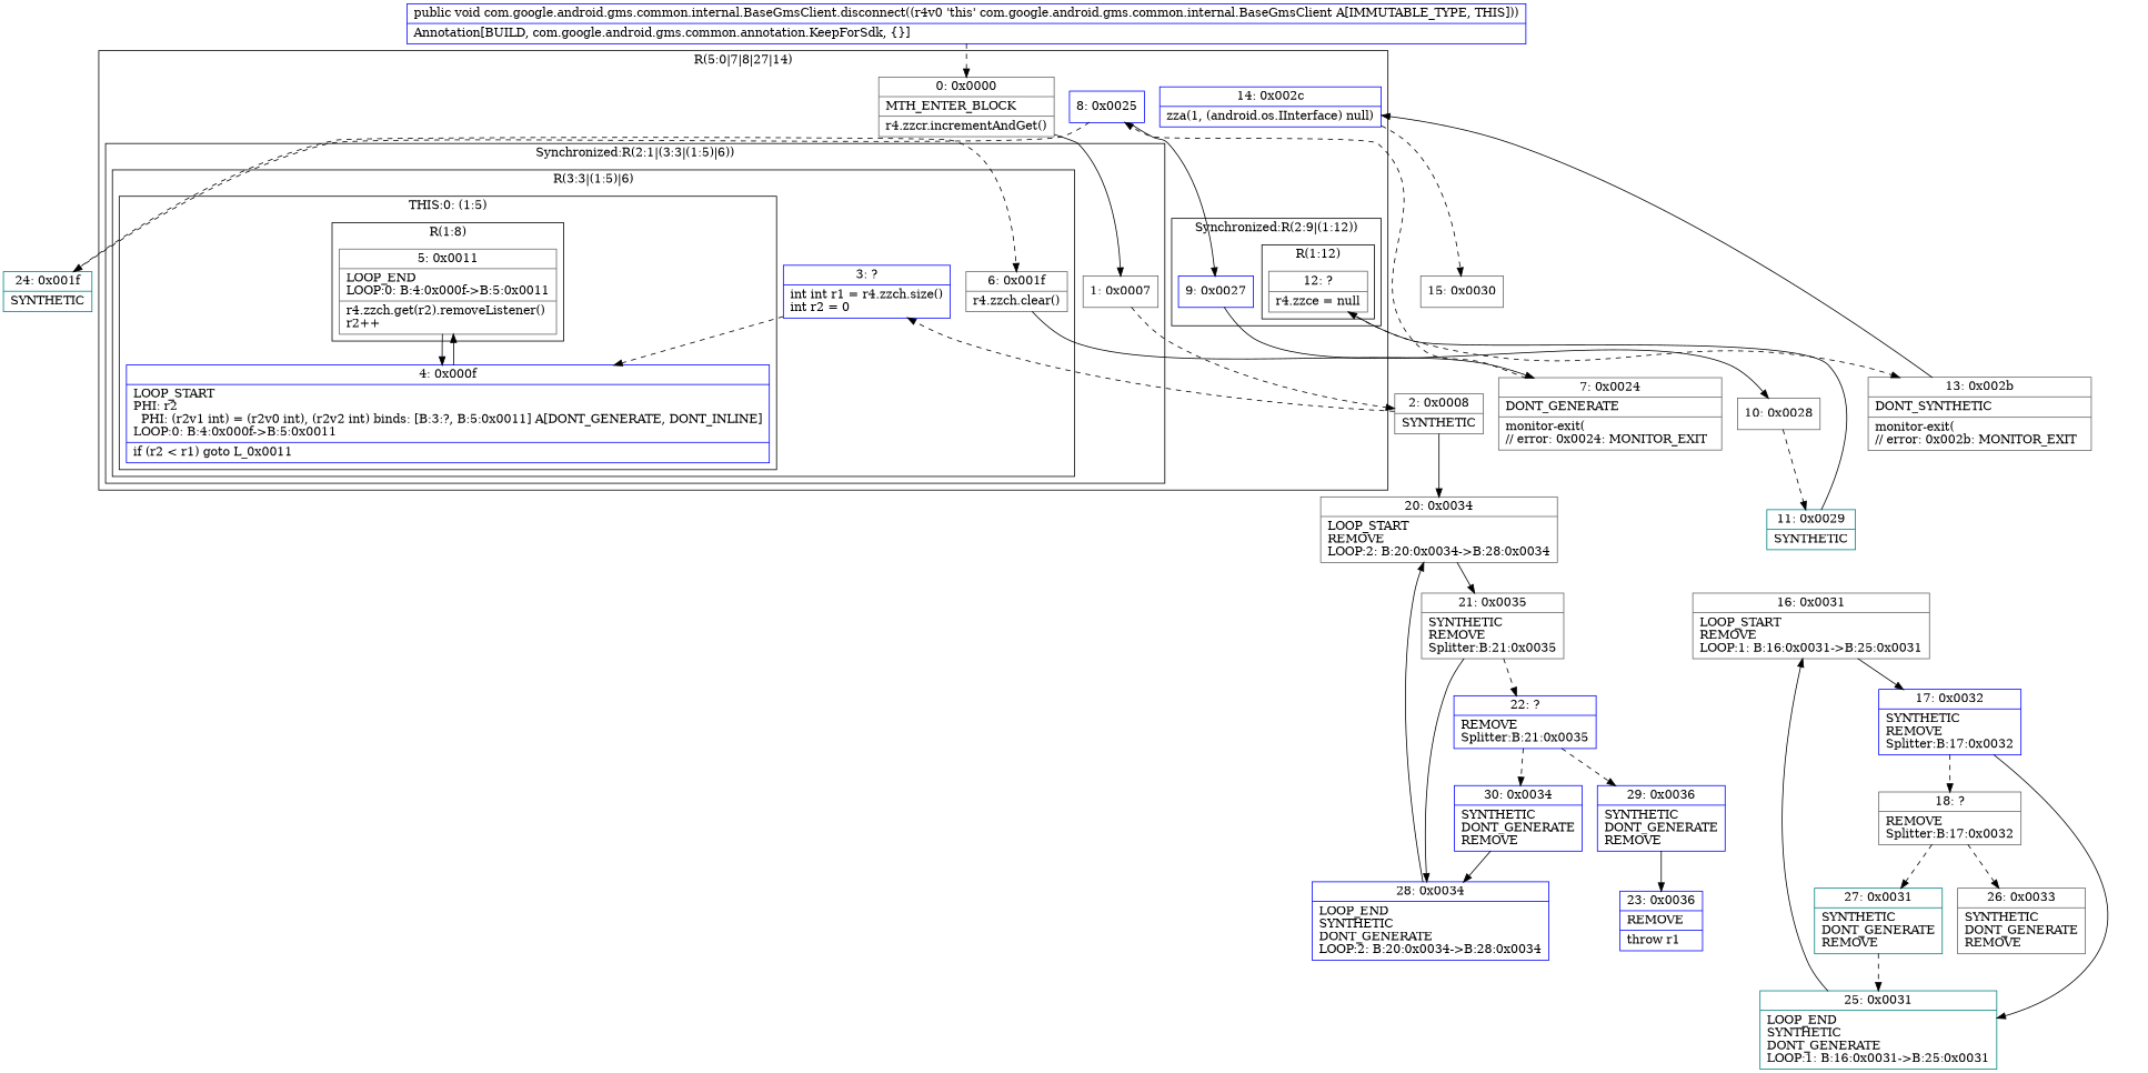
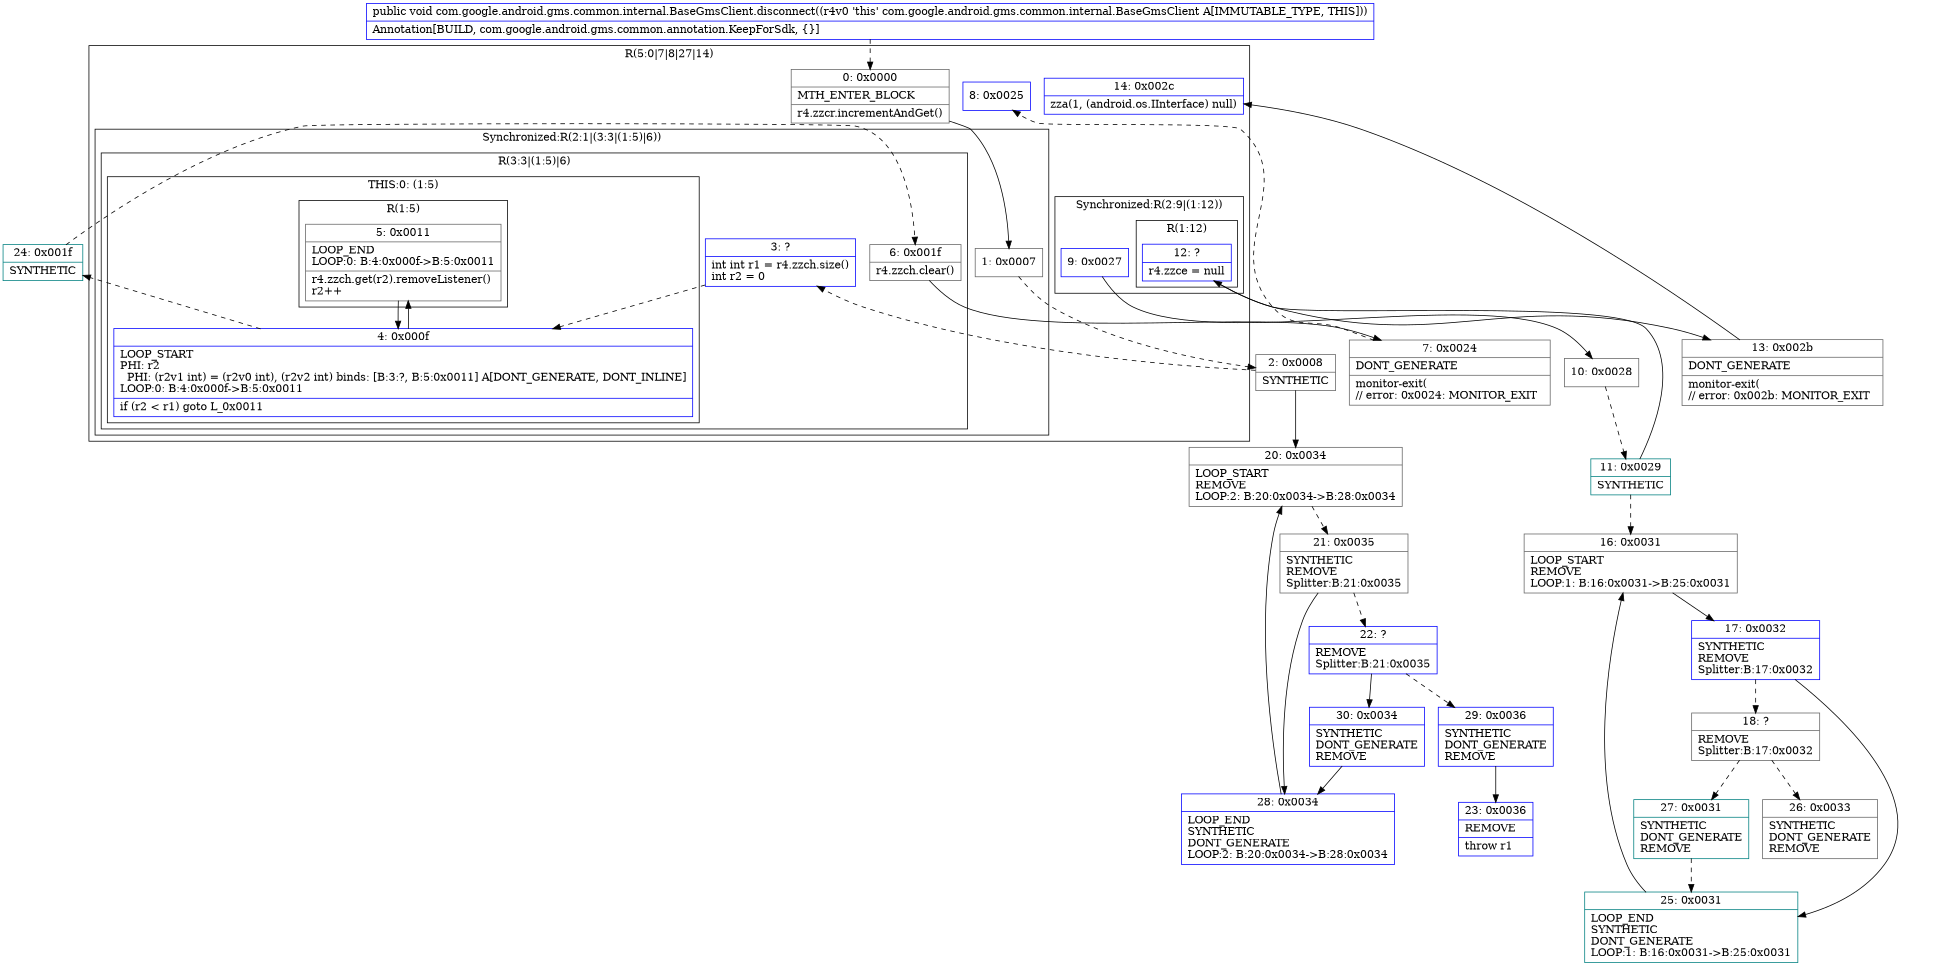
  digraph {
    node [color=gray40 shape=record]
    edge [style=dashed]
    n1 [label="{5\:\ 0x0011|LOOP_END\lLOOP:0: B:4:0x000f\-\>B:5:0x0011\l|r4.zzch.get(r2).removeListener()\lr2++\l}"]
    n2 [color=blue label="{4\:\ 0x000f|LOOP_START\lPHI: r2 \l  PHI: (r2v1 int) = (r2v0 int), (r2v2 int) binds: [B:3:?, B:5:0x0011] A[DONT_GENERATE, DONT_INLINE]\lLOOP:0: B:4:0x000f\-\>B:5:0x0011\l|if (r2 \< r1) goto L_0x0011\l}"]
    n3 [color=blue label="{3\:\ ?|int int r1 = r4.zzch.size()\lint r2 = 0\l}"]
    n4 [label="{6\:\ 0x001f|r4.zzch.clear()\l}"]
    n5 [label="{1\:\ 0x0007}"]
-   n6 [label="{12\:\ ?|r4.zzce = null\l}"]
+   n6 [color=blue label="{12\:\ ?|r4.zzce = null\l}"]
    n7 [color=blue label="{9\:\ 0x0027}"]
    n8 [label="{0\:\ 0x0000|MTH_ENTER_BLOCK\l|r4.zzcr.incrementAndGet()\l}"]
    n9 [color=blue label="{8\:\ 0x0025}"]
    n10 [color=blue label="{14\:\ 0x002c|zza(1, (android.os.IInterface) null)\l}"]
    n11 [color=teal label="{24\:\ 0x001f|SYNTHETIC\l}"]
    n12 [label="{7\:\ 0x0024|DONT_GENERATE\l|monitor\-exit(\l\/\/ error: 0x0024: MONITOR_EXIT  \l}"]
    n13 [label="{2\:\ 0x0008|SYNTHETIC\l}"]
-   n14 [label="{13\:\ 0x002b|DONT_SYNTHETIC\l|monitor\-exit(\l\/\/ error: 0x002b: MONITOR_EXIT  \l}"]
+   n14 [label="{13\:\ 0x002b|DONT_GENERATE\l|monitor\-exit(\l\/\/ error: 0x002b: MONITOR_EXIT  \l}"]
    n15 [label="{10\:\ 0x0028}"]
-   n16 [label="{15\:\ 0x0030}"]
    n17 [label="{20\:\ 0x0034|LOOP_START\lREMOVE\lLOOP:2: B:20:0x0034\-\>B:28:0x0034\l}"]
    n18 [color=teal label="{11\:\ 0x0029|SYNTHETIC\l}"]
    n19 [label="{21\:\ 0x0035|SYNTHETIC\lREMOVE\lSplitter:B:21:0x0035\l}"]
    n20 [label="{16\:\ 0x0031|LOOP_START\lREMOVE\lLOOP:1: B:16:0x0031\-\>B:25:0x0031\l}"]
    n21 [color=blue label="{17\:\ 0x0032|SYNTHETIC\lREMOVE\lSplitter:B:17:0x0032\l}"]
    n22 [label="{18\:\ ?|REMOVE\lSplitter:B:17:0x0032\l}"]
    n23 [color=teal label="{25\:\ 0x0031|LOOP_END\lSYNTHETIC\lDONT_GENERATE\lLOOP:1: B:16:0x0031\-\>B:25:0x0031\l}"]
    n24 [label="{26\:\ 0x0033|SYNTHETIC\lDONT_GENERATE\lREMOVE\l}"]
    n25 [color=teal label="{27\:\ 0x0031|SYNTHETIC\lDONT_GENERATE\lREMOVE\l}"]
    n26 [color=blue label="{22\:\ ?|REMOVE\lSplitter:B:21:0x0035\l}"]
    n27 [color=blue label="{28\:\ 0x0034|LOOP_END\lSYNTHETIC\lDONT_GENERATE\lLOOP:2: B:20:0x0034\-\>B:28:0x0034\l}"]
    n28 [color=blue label="{29\:\ 0x0036|SYNTHETIC\lDONT_GENERATE\lREMOVE\l}"]
    n29 [color=blue label="{30\:\ 0x0034|SYNTHETIC\lDONT_GENERATE\lREMOVE\l}"]
    n30 [color=blue label="{23\:\ 0x0036|REMOVE\l|throw r1\l}"]
    n31 [color=blue label="{public void com.google.android.gms.common.internal.BaseGmsClient.disconnect((r4v0 'this' com.google.android.gms.common.internal.BaseGmsClient A[IMMUTABLE_TYPE, THIS]))  | Annotation[BUILD, com.google.android.gms.common.annotation.KeepForSdk, \{\}]\l}"]
    subgraph cluster_1 {
      label="R(5:0|7|8|27|14)"
      n8
      n9
      n10
      subgraph cluster_2 {
        label="Synchronized:R(2:1|(3:3|(1:5)|6))"
        n5
        subgraph cluster_3 {
          label="R(3:3|(1:5)|6)"
          n3
          n4
          subgraph cluster_4 {
            label="THIS:0: (1:5)"
            n2
            subgraph cluster_5 {
-             label="R(1:8)"
+             label="R(1:5)"
              n1
            }
          }
        }
      }
      subgraph cluster_6 {
        label="Synchronized:R(2:9|(1:12))"
        n7
        subgraph cluster_7 {
          label="R(1:12)"
          n6
        }
      }
    }
    n1 -> n2 [style=solid]
    n2 -> n1 [style=solid]
-   n9 -> n11
+   n2 -> n11
    n3 -> n2
    n4 -> n12 [style=solid]
    n5 -> n13
-   n6 -> n14
+   n6 -> n14 [style=solid]
    n7 -> n15 [style=solid]
    n8 -> n5 [style=solid]
-   n9 -> n7 [style=solid]
-   n10 -> n16
    n11 -> n4
    n12 -> n9
    n13 -> n3
    n13 -> n17 [style=solid]
    n14 -> n10 [style=solid]
    n15 -> n18
-   n17 -> n19 [style=solid]
+   n17 -> n19
    n18 -> n6 [style=solid]
+   n18 -> n20
    n19 -> n26
    n19 -> n27 [style=solid]
    n20 -> n21 [style=solid]
    n21 -> n22
    n21 -> n23 [style=solid]
    n22 -> n24
    n22 -> n25
    n23 -> n20 [style=solid]
    n25 -> n23
    n26 -> n28
-   n26 -> n29
+   n26 -> n29 [style=solid]
    n27 -> n17 [style=solid]
    n28 -> n30 [style=solid]
    n29 -> n27 [style=solid]
    n31 -> n8
  }
